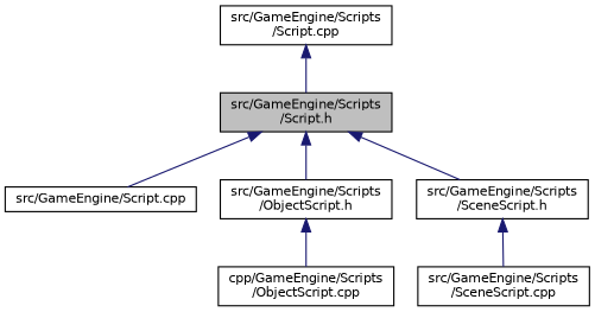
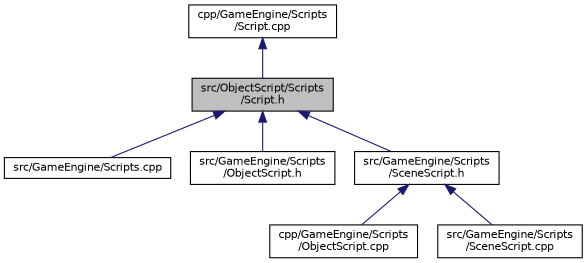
  digraph {
    node [color=black fillcolor=white fontname=Helvetica fontsize=10 shape=record style=filled]
    edge [color=midnightblue dir=back fontname=Helvetica fontsize=10 labelfontname=Helvetica labelfontsize=10 style=solid]
-   n1 [fillcolor=grey75 fontcolor=black height=0.2 label="src/GameEngine/Scripts\l/Script.h" width=0.4]
-   n2 [height=0.2 label="src/GameEngine/Script.cpp" width=0.4]
+   n1 [fillcolor=grey75 fontcolor=black height=0.2 label="src/ObjectScript/Scripts\l/Script.h" width=0.4]
+   n2 [height=0.2 label="src/GameEngine/Scripts.cpp" width=0.4]
    n3 [height=0.2 label="src/GameEngine/Scripts\l/ObjectScript.h" width=0.4]
    n4 [height=0.2 label="src/GameEngine/Scripts\l/SceneScript.h" width=0.4]
    n5 [height=0.2 label="cpp/GameEngine/Scripts\l/ObjectScript.cpp" width=0.4]
    n6 [height=0.2 label="src/GameEngine/Scripts\l/SceneScript.cpp" width=0.4]
-   n7 [height=0.2 label="src/GameEngine/Scripts\l/Script.cpp" width=0.4]
+   n7 [height=0.2 label="cpp/GameEngine/Scripts\l/Script.cpp" width=0.4]
    n1 -> n2
    n1 -> n3
    n1 -> n4
-   n3 -> n5
+   n4 -> n5
    n4 -> n6
    n7 -> n1
  }
